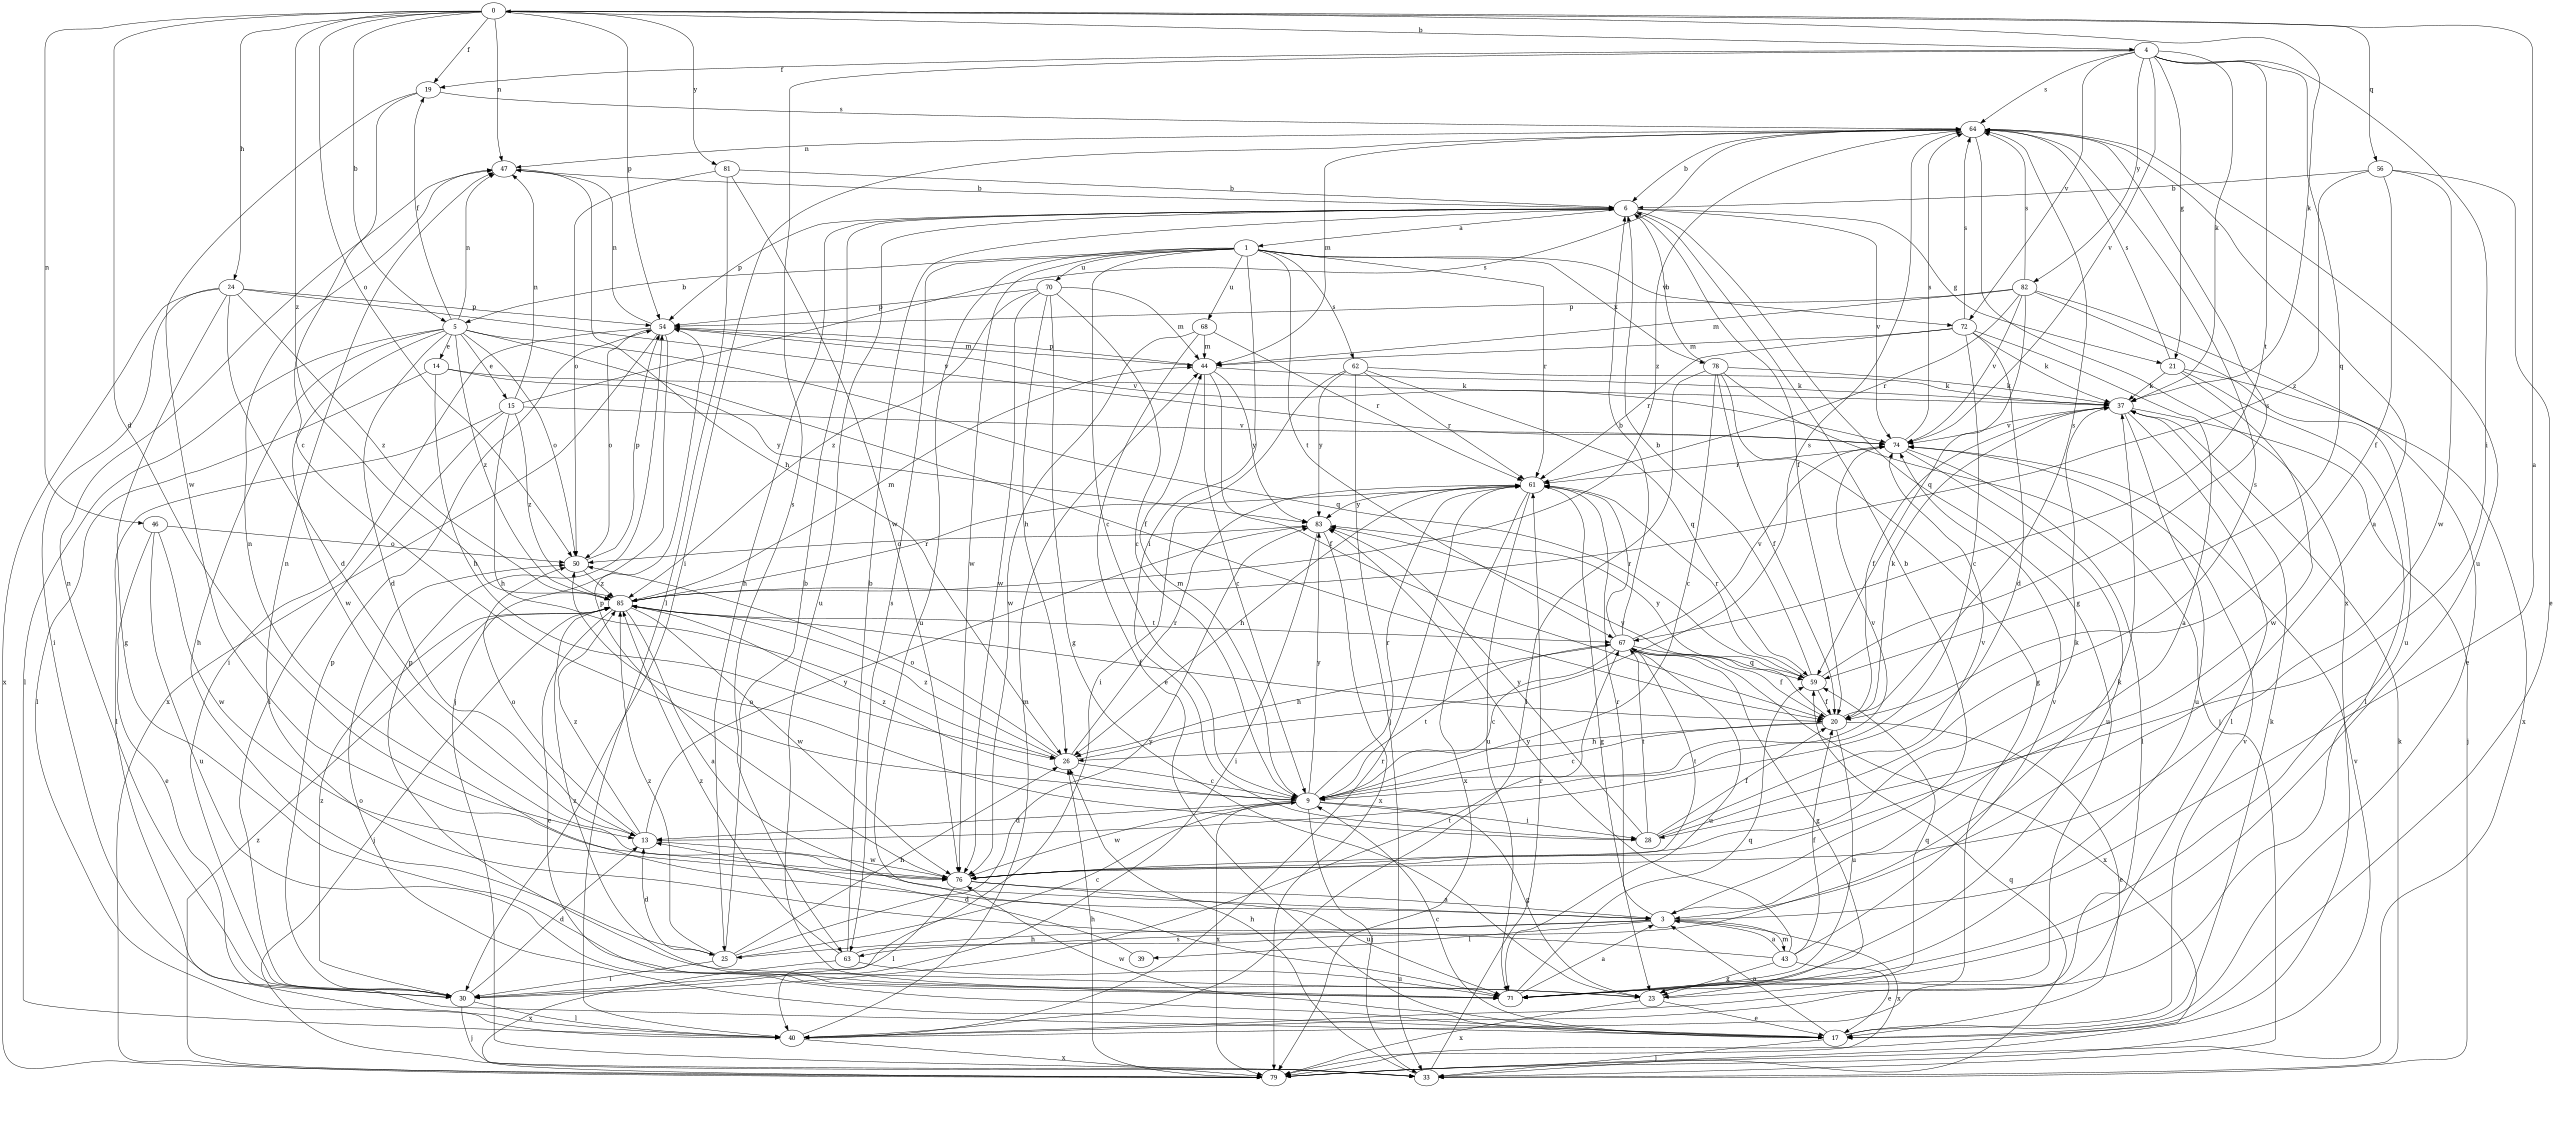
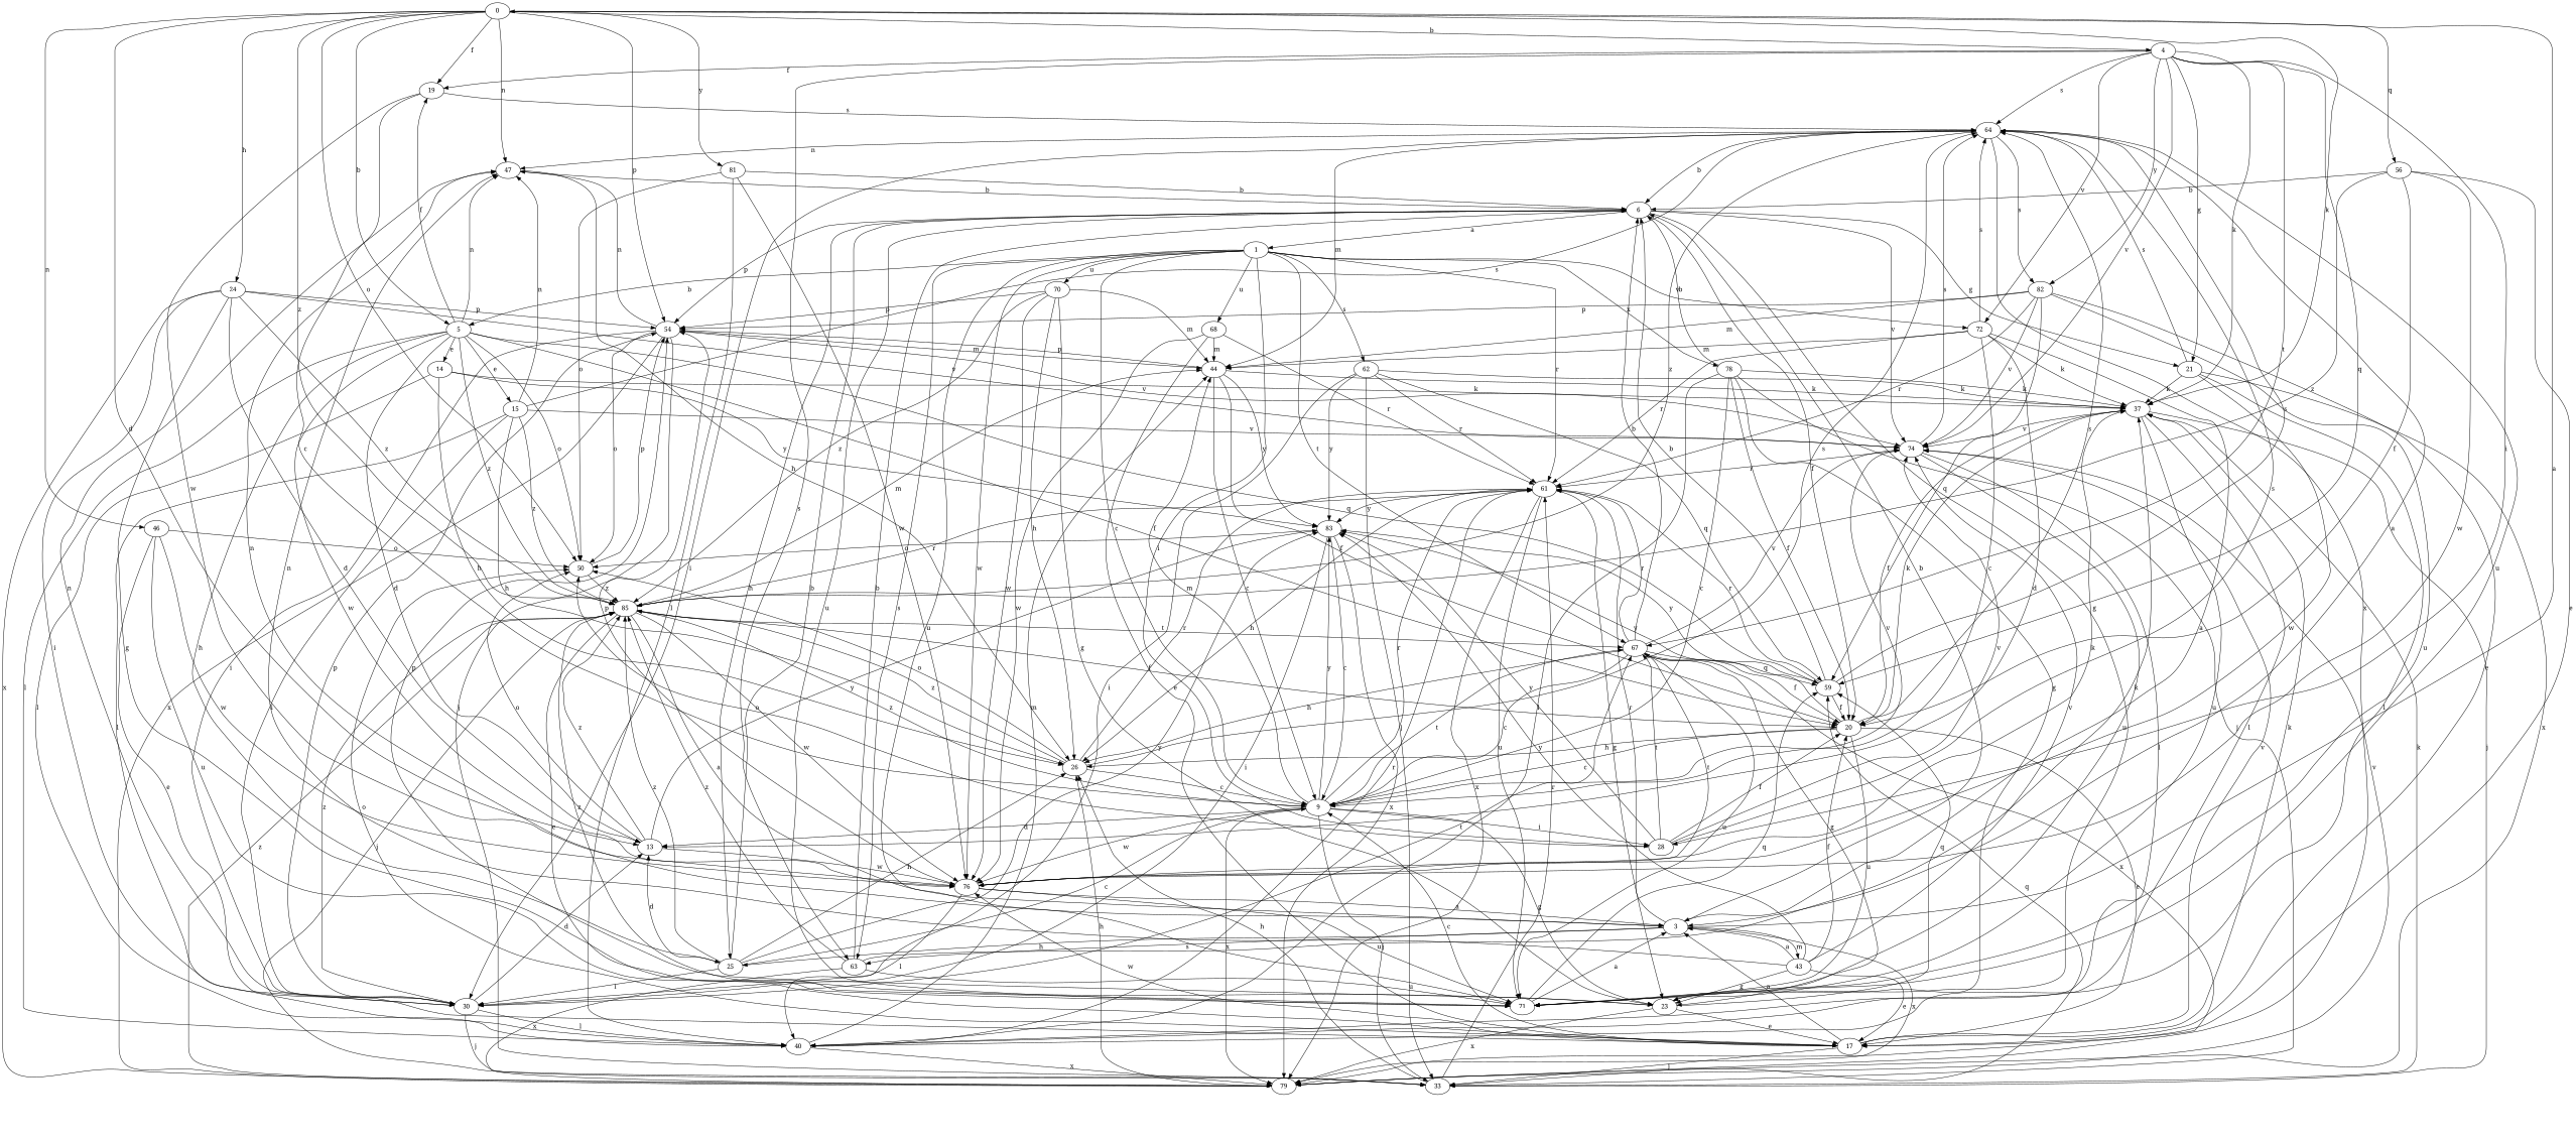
  strict digraph {
    fontname="Noto Serif"
    node [fontname="Noto Serif"]
    edge [fontname="Noto Serif"]
    0
    4
    5
    13
    19
    24
    37
    46
    47
    50
    54
    56
    81
    85
    28
    63
    67
    72
    21
    n20 [label=59]
    64
    74
    82
    76
    25
    14
    15
    20
    40
    83
    9
    79
    23
    30
    71
    33
    17
    6
    26
    44
    61
    3
    1
    62
    68
    70
    78
-   39
    43
    0 -> 4 [label=b]
    0 -> 5 [label=b]
    0 -> 13 [label=d]
    0 -> 19 [label=f]
    0 -> 24 [label=h]
    0 -> 37 [label=k]
    0 -> 46 [label=n]
    0 -> 47 [label=n]
    0 -> 50 [label=o]
    0 -> 54 [label=p]
    0 -> 56 [label=q]
    0 -> 81 [label=y]
    0 -> 85 [label=z]
    4 -> 19 [label=f]
    4 -> 37 [label=k]
    4 -> 28 [label=i]
    4 -> 63 [label=s]
    4 -> 67 [label=t]
    4 -> 72 [label=v]
    4 -> 21 [label=g]
    4 -> n20 [label=q]
    4 -> 64 [label=s]
    4 -> 74 [label=v]
    4 -> 82 [label=y]
    5 -> 13 [label=d]
    5 -> 19 [label=f]
    5 -> 47 [label=n]
    5 -> 50 [label=o]
    5 -> 85 [label=z]
    5 -> n20 [label=q]
    5 -> 76 [label=w]
    5 -> 25 [label=h]
    5 -> 14 [label=e]
    5 -> 15 [label=e]
    5 -> 20 [label=f]
    5 -> 40 [label=l]
    13 -> 50 [label=o]
    13 -> 85 [label=z]
    13 -> 76 [label=w]
    13 -> 83 [label=y]
    19 -> 64 [label=s]
    19 -> 76 [label=w]
    19 -> 9 [label=c]
    24 -> 13 [label=d]
    24 -> 54 [label=p]
    24 -> 85 [label=z]
    24 -> 74 [label=v]
    24 -> 79 [label=x]
    24 -> 23 [label=g]
    24 -> 30 [label=i]
    37 -> 74 [label=v]
    37 -> 20 [label=f]
    37 -> 40 [label=l]
    37 -> 71 [label=u]
    37 -> 33 [label=j]
    46 -> 50 [label=o]
    46 -> 76 [label=w]
    46 -> 71 [label=u]
    46 -> 17 [label=e]
    47 -> 6 [label=b]
    47 -> 26 [label=h]
    50 -> 54 [label=p]
    50 -> 85 [label=z]
    54 -> 47 [label=n]
    54 -> 50 [label=o]
    54 -> 74 [label=v]
    54 -> 79 [label=x]
    54 -> 30 [label=i]
    54 -> 33 [label=j]
    54 -> 44 [label=m]
    56 -> 85 [label=z]
    56 -> 76 [label=w]
    56 -> 20 [label=f]
    56 -> 17 [label=e]
    56 -> 6 [label=b]
    81 -> 50 [label=o]
    81 -> 76 [label=w]
    81 -> 40 [label=l]
    81 -> 6 [label=b]
    85 -> 67 [label=t]
    85 -> 76 [label=w]
    85 -> 20 [label=f]
    85 -> 33 [label=j]
    85 -> 17 [label=e]
    85 -> 44 [label=m]
    85 -> 61 [label=r]
    85 -> 3 [label=a]
    28 -> 50 [label=o]
    28 -> 67 [label=t]
    28 -> 64 [label=s]
    28 -> 74 [label=v]
    28 -> 20 [label=f]
    28 -> 83 [label=y]
    63 -> 37 [label=k]
    63 -> 85 [label=z]
    63 -> 79 [label=x]
    63 -> 71 [label=u]
    63 -> 6 [label=b]
    67 -> n20 [label=q]
    67 -> 74 [label=v]
    67 -> 20 [label=f]
    67 -> 9 [label=c]
    67 -> 79 [label=x]
    67 -> 23 [label=g]
    67 -> 71 [label=u]
    67 -> 6 [label=b]
    67 -> 26 [label=h]
    67 -> 61 [label=r]
    72 -> 13 [label=d]
    72 -> 37 [label=k]
    72 -> 64 [label=s]
    72 -> 9 [label=c]
    72 -> 44 [label=m]
    72 -> 61 [label=r]
    72 -> 3 [label=a]
    21 -> 37 [label=k]
    21 -> 64 [label=s]
    21 -> 76 [label=w]
    21 -> 40 [label=l]
    21 -> 79 [label=x]
    n20 -> 64 [label=s]
    n20 -> 20 [label=f]
    n20 -> 83 [label=y]
    n20 -> 6 [label=b]
    n20 -> 61 [label=r]
    64 -> 47 [label=n]
    64 -> 85 [label=z]
    64 -> 79 [label=x]
    64 -> 30 [label=i]
    64 -> 71 [label=u]
    64 -> 6 [label=b]
    64 -> 44 [label=m]
    64 -> 3 [label=a]
    74 -> 64 [label=s]
    74 -> 40 [label=l]
    74 -> 71 [label=u]
    74 -> 61 [label=r]
    82 -> 54 [label=p]
    82 -> n20 [label=q]
-   82 -> 64 [label=s]
+   64 -> 82 [label=s]
    82 -> 74 [label=v]
    82 -> 71 [label=u]
    82 -> 17 [label=e]
    82 -> 44 [label=m]
    82 -> 61 [label=r]
    76 -> 37 [label=k]
    76 -> 54 [label=p]
    76 -> 67 [label=t]
    76 -> 40 [label=l]
    76 -> 71 [label=u]
    76 -> 3 [label=a]
    25 -> 13 [label=d]
    25 -> 85 [label=z]
    25 -> 83 [label=y]
    25 -> 9 [label=c]
    25 -> 30 [label=i]
    25 -> 6 [label=b]
    25 -> 26 [label=h]
    14 -> 37 [label=k]
    14 -> 40 [label=l]
    14 -> 83 [label=y]
    14 -> 26 [label=h]
    15 -> 47 [label=n]
    15 -> 85 [label=z]
    15 -> 64 [label=s]
    15 -> 74 [label=v]
    15 -> 40 [label=l]
    15 -> 30 [label=i]
    15 -> 26 [label=h]
    20 -> 37 [label=k]
    20 -> 64 [label=s]
    20 -> 83 [label=y]
    20 -> 9 [label=c]
    20 -> 71 [label=u]
    20 -> 17 [label=e]
    20 -> 26 [label=h]
    40 -> 79 [label=x]
    40 -> 44 [label=m]
    40 -> 61 [label=r]
    83 -> 50 [label=o]
-   70 -> 9 [label=c]
+   83 -> 9 [label=c]
    83 -> 79 [label=x]
    83 -> 30 [label=i]
    9 -> 13 [label=d]
    9 -> 85 [label=z]
    9 -> 28 [label=i]
    9 -> 67 [label=t]
    9 -> 74 [label=v]
    9 -> 76 [label=w]
    9 -> 83 [label=y]
    9 -> 79 [label=x]
    9 -> 23 [label=g]
    9 -> 33 [label=j]
    9 -> 44 [label=m]
    9 -> 61 [label=r]
    79 -> 85 [label=z]
    79 -> 74 [label=v]
    79 -> 26 [label=h]
    23 -> 54 [label=p]
    23 -> n20 [label=q]
    23 -> 79 [label=x]
    23 -> 17 [label=e]
    30 -> 13 [label=d]
    30 -> 47 [label=n]
    30 -> 54 [label=p]
    30 -> 85 [label=z]
    30 -> 67 [label=t]
    30 -> 40 [label=l]
    30 -> 33 [label=j]
    71 -> 85 [label=z]
    71 -> n20 [label=q]
    71 -> 3 [label=a]
    33 -> 37 [label=k]
    33 -> n20 [label=q]
    33 -> 26 [label=h]
    33 -> 61 [label=r]
    17 -> 37 [label=k]
    17 -> 50 [label=o]
    17 -> 74 [label=v]
    17 -> 76 [label=w]
    17 -> 9 [label=c]
    17 -> 33 [label=j]
    17 -> 3 [label=a]
    6 -> 54 [label=p]
    6 -> 21 [label=g]
    6 -> 74 [label=v]
    6 -> 25 [label=h]
    6 -> 20 [label=f]
    6 -> 23 [label=g]
    6 -> 71 [label=u]
    6 -> 1 [label=a]
    26 -> 50 [label=o]
    26 -> 85 [label=z]
    26 -> 64 [label=s]
    26 -> 9 [label=c]
    26 -> 61 [label=r]
    44 -> 37 [label=k]
    44 -> 54 [label=p]
    44 -> 20 [label=f]
    44 -> 83 [label=y]
    44 -> 9 [label=c]
    61 -> 83 [label=y]
    61 -> 79 [label=x]
    61 -> 23 [label=g]
    61 -> 71 [label=u]
    61 -> 26 [label=h]
    3 -> 0 [label=a]
    3 -> 47 [label=n]
    3 -> 63 [label=s]
    3 -> 25 [label=h]
    3 -> 79 [label=x]
    3 -> 6 [label=b]
    3 -> 61 [label=r]
-   3 -> 39 [label=l]
    3 -> 43 [label=m]
    1 -> 5 [label=b]
    1 -> 28 [label=i]
    1 -> 63 [label=s]
    1 -> 67 [label=t]
    1 -> 72 [label=v]
    1 -> 76 [label=w]
    1 -> 9 [label=c]
    1 -> 71 [label=u]
    1 -> 61 [label=r]
    1 -> 62 [label=s]
    1 -> 68 [label=u]
    1 -> 70 [label=u]
    1 -> 78 [label=x]
    62 -> 37 [label=k]
    62 -> n20 [label=q]
    62 -> 83 [label=y]
    62 -> 30 [label=i]
    62 -> 33 [label=j]
    62 -> 61 [label=r]
    68 -> 76 [label=w]
    68 -> 17 [label=e]
    68 -> 44 [label=m]
    68 -> 61 [label=r]
    70 -> 54 [label=p]
    70 -> 85 [label=z]
    70 -> 76 [label=w]
    70 -> 23 [label=g]
    70 -> 26 [label=h]
    70 -> 44 [label=m]
    78 -> 37 [label=k]
    78 -> 20 [label=f]
    78 -> 40 [label=l]
    78 -> 9 [label=c]
    78 -> 23 [label=g]
    78 -> 33 [label=j]
    78 -> 6 [label=b]
-   39 -> 13 [label=d]
    43 -> 47 [label=n]
    43 -> 74 [label=v]
    43 -> 20 [label=f]
    43 -> 83 [label=y]
    43 -> 23 [label=g]
    43 -> 17 [label=e]
    43 -> 3 [label=a]
  }
